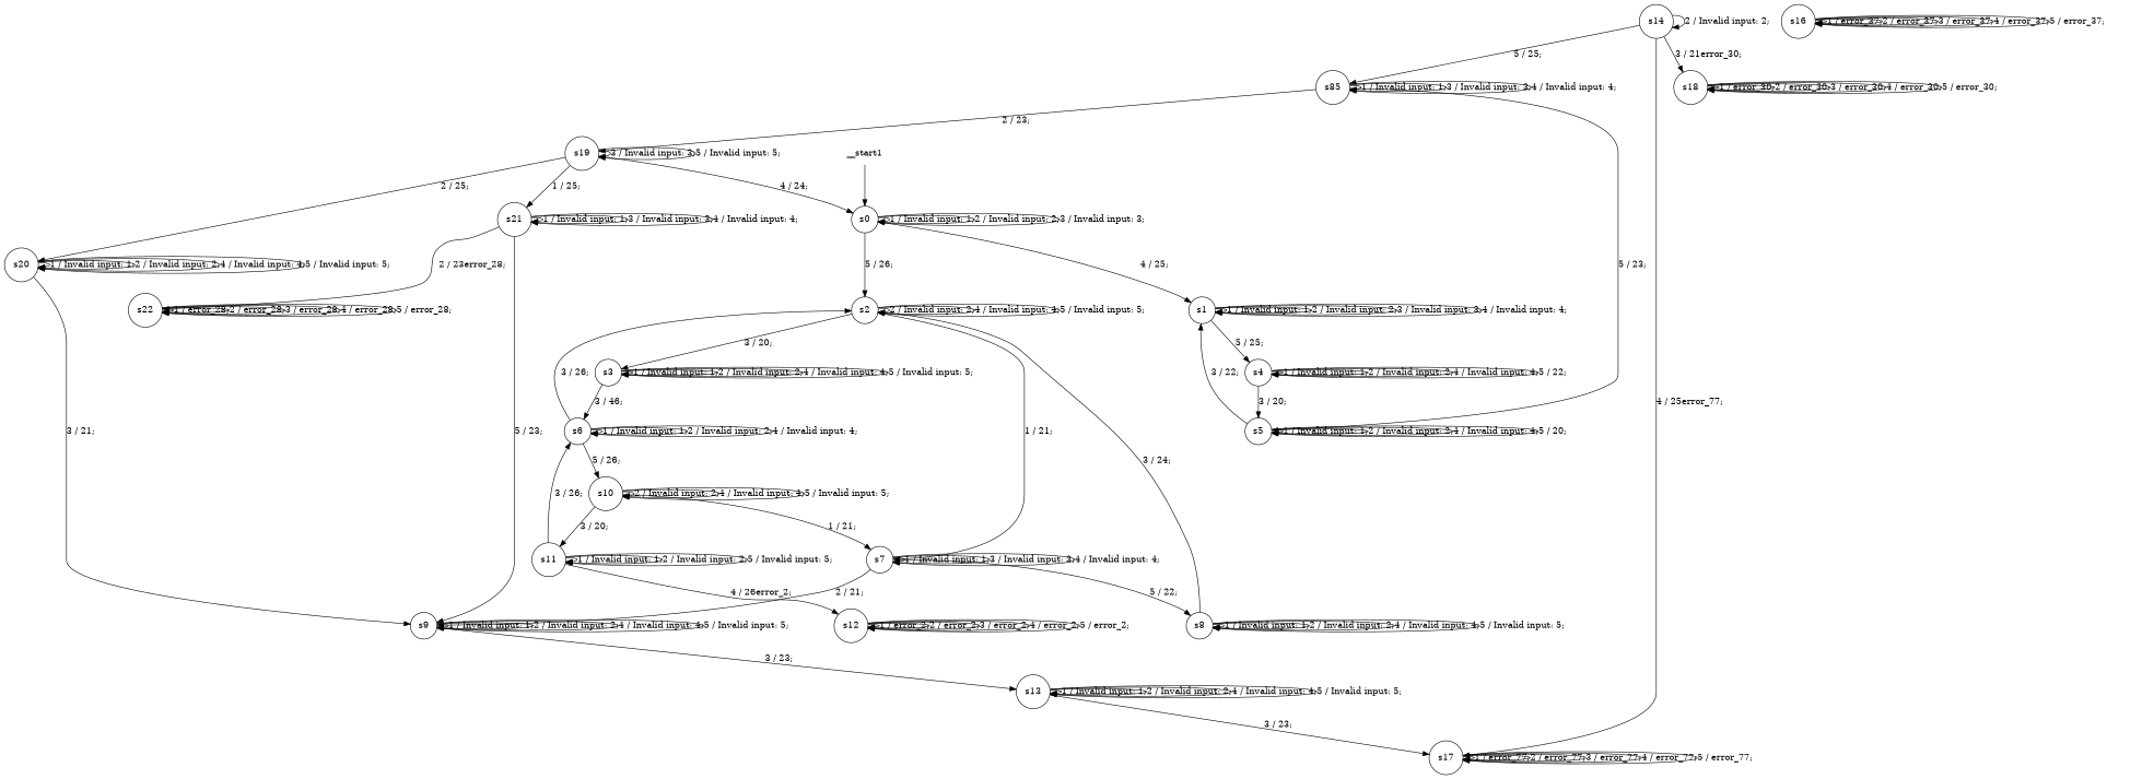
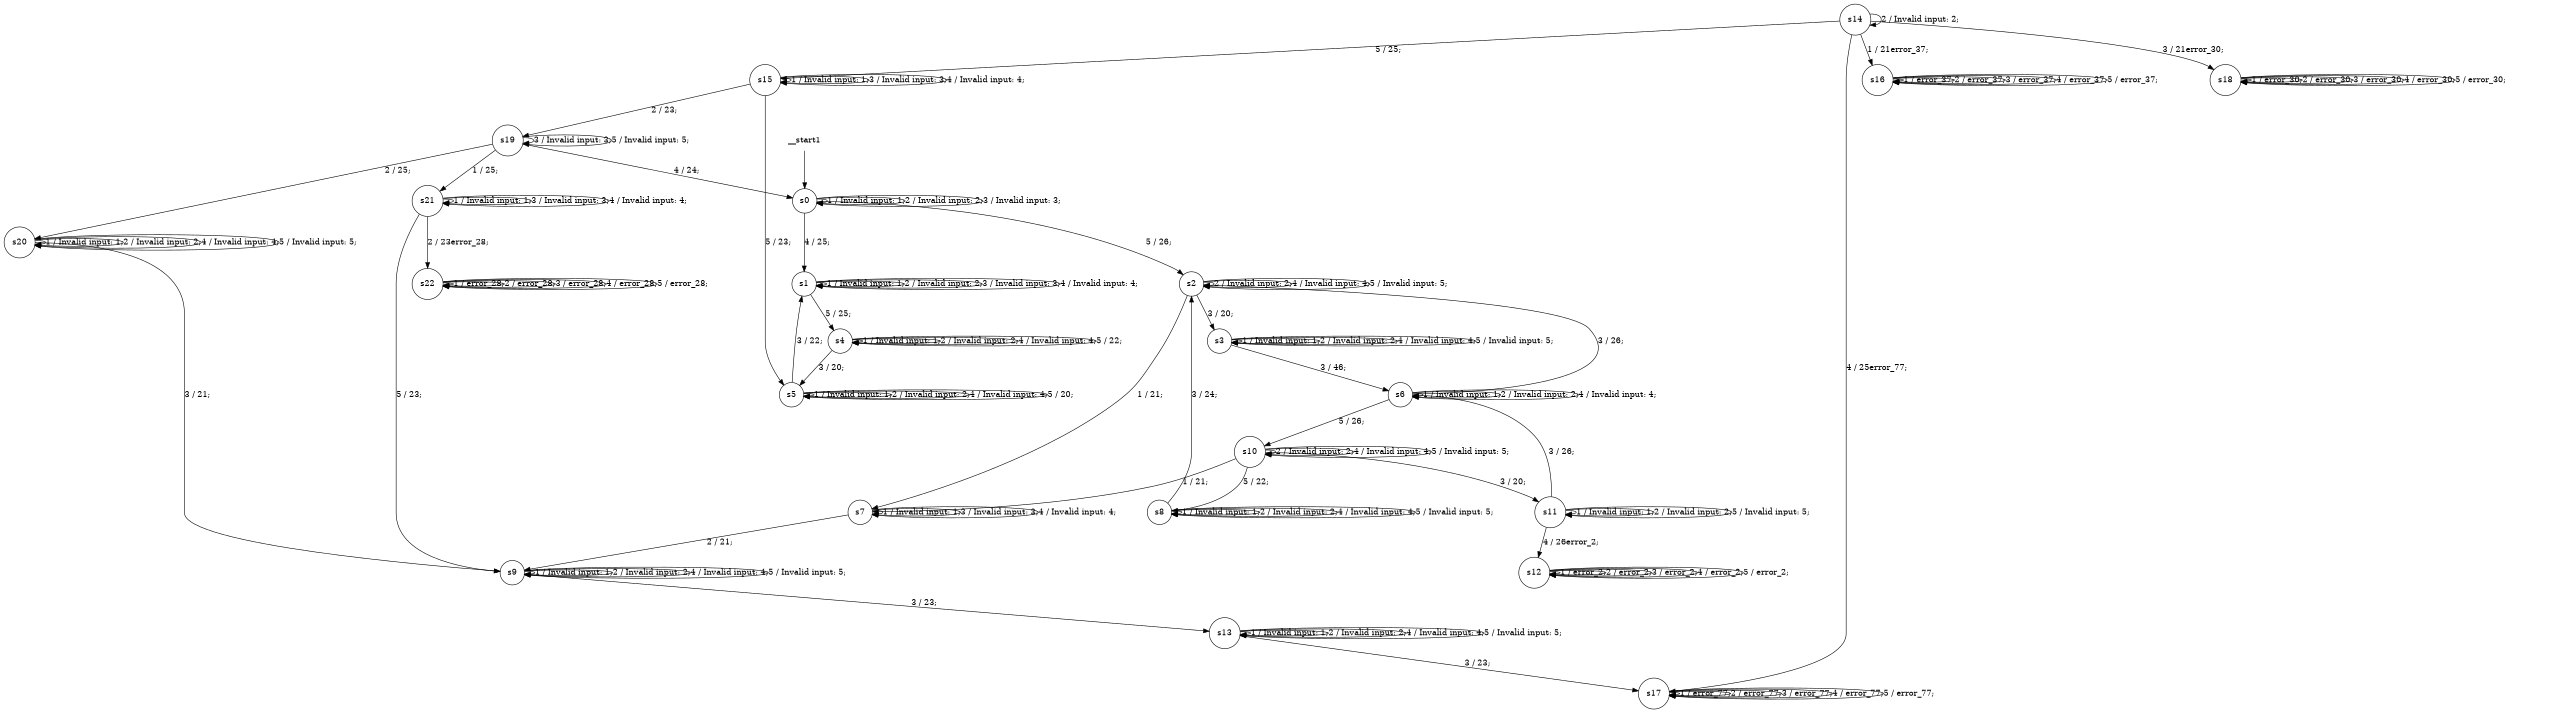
  digraph {
    node [shape=circle]
    n1 [label=__start1 shape=none]
    n2 [label=s0]
    n3 [label=s1]
    n4 [label=s2]
    n5 [label=s4]
    n6 [label=s3]
    n7 [label=s7]
    n8 [label=s5]
    n9 [label=s6]
    n10 [label=s8]
    n11 [label=s9]
    n12 [label=s10]
    n13 [label=s11]
    n14 [label=s13]
    n15 [label=s17]
    n16 [label=s12]
    n17 [label=s14]
-   n18 [label=s85]
+   n18 [label=s15]
    n19 [label=s16]
    n20 [label=s18]
    n21 [label=s19]
    n22 [label=s20]
    n23 [label=s21]
    n24 [label=s22]
    n1 -> n2
    n2 -> n2 [label="1 / Invalid input: 1;"]
    n2 -> n2 [label="2 / Invalid input: 2;"]
    n2 -> n2 [label="3 / Invalid input: 3;"]
    n2 -> n3 [label="4 / 25;"]
    n2 -> n4 [label="5 / 26;"]
    n3 -> n3 [label="1 / Invalid input: 1;"]
    n3 -> n3 [label="2 / Invalid input: 2;"]
    n3 -> n3 [label="3 / Invalid input: 3;"]
    n3 -> n3 [label="4 / Invalid input: 4;"]
    n3 -> n5 [label="5 / 25;"]
    n4 -> n4 [label="2 / Invalid input: 2;"]
    n4 -> n4 [label="4 / Invalid input: 4;"]
    n4 -> n4 [label="5 / Invalid input: 5;"]
    n4 -> n6 [label="3 / 20;"]
    n4 -> n7 [label="1 / 21;"]
    n5 -> n5 [label="1 / Invalid input: 1;"]
    n5 -> n5 [label="2 / Invalid input: 2;"]
    n5 -> n5 [label="4 / Invalid input: 4;"]
    n5 -> n5 [label="5 / 22;"]
    n5 -> n8 [label="3 / 20;"]
    n6 -> n6 [label="1 / Invalid input: 1;"]
    n6 -> n6 [label="2 / Invalid input: 2;"]
    n6 -> n6 [label="4 / Invalid input: 4;"]
    n6 -> n6 [label="5 / Invalid input: 5;"]
    n6 -> n9 [label="3 / 46;"]
    n7 -> n7 [label="1 / Invalid input: 1;"]
    n7 -> n7 [label="3 / Invalid input: 3;"]
    n7 -> n7 [label="4 / Invalid input: 4;"]
-   n7 -> n10 [label="5 / 22;"]
+   n12 -> n10 [label="5 / 22;"]
    n7 -> n11 [label="2 / 21;"]
    n8 -> n3 [label="3 / 22;"]
    n8 -> n8 [label="1 / Invalid input: 1;"]
    n8 -> n8 [label="2 / Invalid input: 2;"]
    n8 -> n8 [label="4 / Invalid input: 4;"]
    n8 -> n8 [label="5 / 20;"]
    n9 -> n4 [label="3 / 26;"]
    n9 -> n9 [label="1 / Invalid input: 1;"]
    n9 -> n9 [label="2 / Invalid input: 2;"]
    n9 -> n9 [label="4 / Invalid input: 4;"]
    n9 -> n12 [label="5 / 26;"]
    n10 -> n4 [label="3 / 24;"]
    n10 -> n10 [label="1 / Invalid input: 1;"]
    n10 -> n10 [label="2 / Invalid input: 2;"]
    n10 -> n10 [label="4 / Invalid input: 4;"]
    n10 -> n10 [label="5 / Invalid input: 5;"]
    n11 -> n11 [label="1 / Invalid input: 1;"]
    n11 -> n11 [label="2 / Invalid input: 2;"]
    n11 -> n11 [label="4 / Invalid input: 4;"]
    n11 -> n11 [label="5 / Invalid input: 5;"]
    n11 -> n14 [label="3 / 23;"]
    n12 -> n7 [label="1 / 21;"]
    n12 -> n12 [label="2 / Invalid input: 2;"]
    n12 -> n12 [label="4 / Invalid input: 4;"]
    n12 -> n12 [label="5 / Invalid input: 5;"]
    n12 -> n13 [label="3 / 20;"]
    n13 -> n9 [label="3 / 26;"]
    n13 -> n13 [label="1 / Invalid input: 1;"]
    n13 -> n13 [label="2 / Invalid input: 2;"]
    n13 -> n13 [label="5 / Invalid input: 5;"]
    n13 -> n16 [label="4 / 26error_2;"]
    n14 -> n14 [label="1 / Invalid input: 1;"]
    n14 -> n14 [label="2 / Invalid input: 2;"]
    n14 -> n14 [label="4 / Invalid input: 4;"]
    n14 -> n14 [label="5 / Invalid input: 5;"]
    n14 -> n15 [label="3 / 23;"]
    n15 -> n15 [label="1 / error_77;"]
    n15 -> n15 [label="2 / error_77;"]
    n15 -> n15 [label="3 / error_77;"]
    n15 -> n15 [label="4 / error_77;"]
    n15 -> n15 [label="5 / error_77;"]
    n16 -> n16 [label="1 / error_2;"]
    n16 -> n16 [label="2 / error_2;"]
    n16 -> n16 [label="3 / error_2;"]
    n16 -> n16 [label="4 / error_2;"]
    n16 -> n16 [label="5 / error_2;"]
    n17 -> n15 [label="4 / 25error_77;"]
    n17 -> n17 [label="2 / Invalid input: 2;"]
    n17 -> n18 [label="5 / 25;"]
+   n17 -> n19 [label="1 / 21error_37;"]
    n17 -> n20 [label="3 / 21error_30;"]
    n18 -> n8 [label="5 / 23;"]
    n18 -> n18 [label="1 / Invalid input: 1;"]
    n18 -> n18 [label="3 / Invalid input: 3;"]
    n18 -> n18 [label="4 / Invalid input: 4;"]
    n18 -> n21 [label="2 / 23;"]
    n19 -> n19 [label="1 / error_37;"]
    n19 -> n19 [label="2 / error_37;"]
    n19 -> n19 [label="3 / error_37;"]
    n19 -> n19 [label="4 / error_37;"]
    n19 -> n19 [label="5 / error_37;"]
    n20 -> n20 [label="1 / error_30;"]
    n20 -> n20 [label="2 / error_30;"]
    n20 -> n20 [label="3 / error_30;"]
    n20 -> n20 [label="4 / error_30;"]
    n20 -> n20 [label="5 / error_30;"]
    n21 -> n2 [label="4 / 24;"]
    n21 -> n21 [label="3 / Invalid input: 3;"]
    n21 -> n21 [label="5 / Invalid input: 5;"]
    n21 -> n22 [label="2 / 25;"]
    n21 -> n23 [label="1 / 25;"]
    n22 -> n11 [label="3 / 21;"]
    n22 -> n22 [label="1 / Invalid input: 1;"]
    n22 -> n22 [label="2 / Invalid input: 2;"]
    n22 -> n22 [label="4 / Invalid input: 4;"]
    n22 -> n22 [label="5 / Invalid input: 5;"]
    n23 -> n11 [label="5 / 23;"]
    n23 -> n23 [label="1 / Invalid input: 1;"]
    n23 -> n23 [label="3 / Invalid input: 3;"]
    n23 -> n23 [label="4 / Invalid input: 4;"]
    n23 -> n24 [label="2 / 23error_28;"]
    n24 -> n24 [label="1 / error_28;"]
    n24 -> n24 [label="2 / error_28;"]
    n24 -> n24 [label="3 / error_28;"]
    n24 -> n24 [label="4 / error_28;"]
    n24 -> n24 [label="5 / error_28;"]
  }
